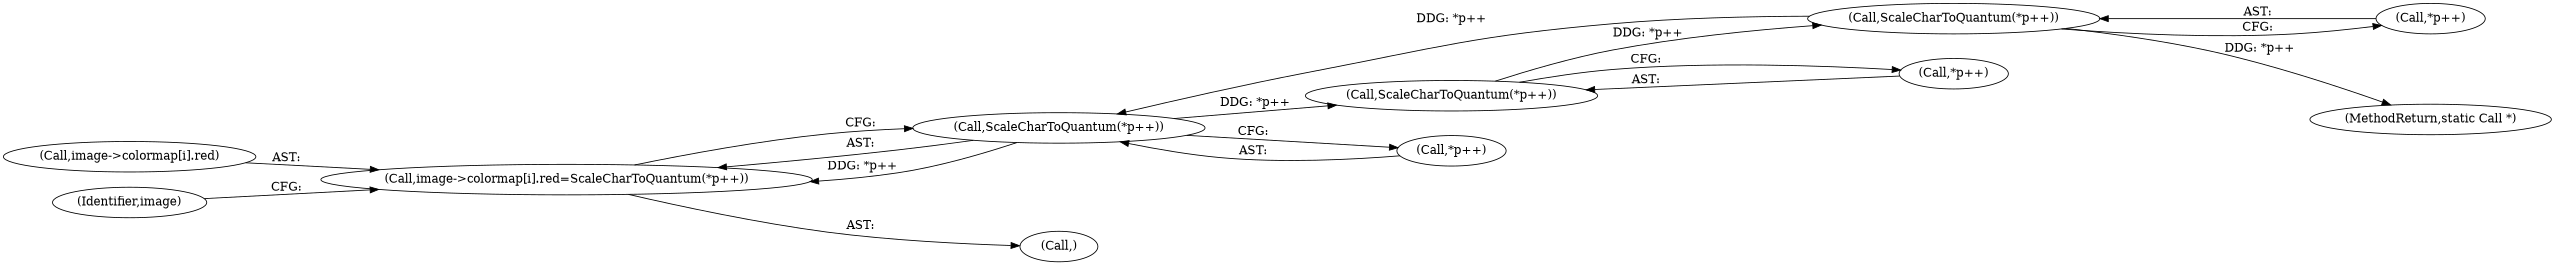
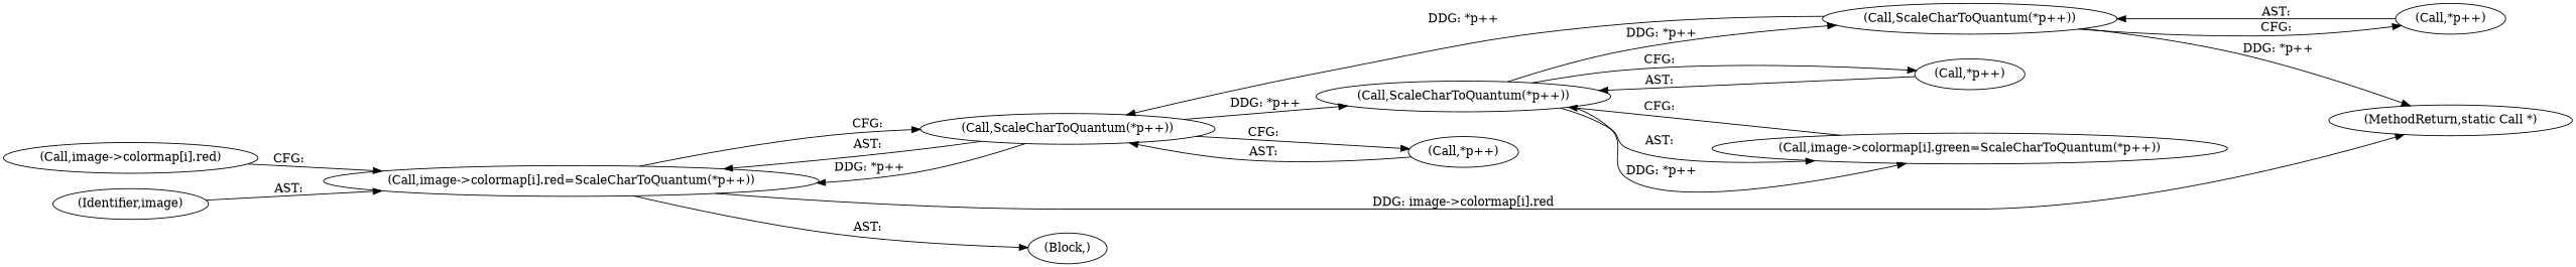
  digraph {
    rankdir=LR
    n1 [label="(Call,image->colormap[i].red=ScaleCharToQuantum(*p++))"]
    n2 [label="(Call,ScaleCharToQuantum(*p++))"]
    n3 [label="(MethodReturn,static Call *)"]
-   n4 [label="(Call,)"]
+   n4 [label="(Block,)"]
    n5 [label="(Call,ScaleCharToQuantum(*p++))"]
    n6 [label="(Call,*p++)"]
    n7 [label="(Call,ScaleCharToQuantum(*p++))"]
    n8 [label="(Call,*p++)"]
+   n9 [label="(Call,image->colormap[i].green=ScaleCharToQuantum(*p++))"]
    n10 [label="(Call,*p++)"]
    n11 [label="(Call,image->colormap[i].red)"]
    n12 [label="(Identifier,image)"]
    n1 -> n2 [label="CFG: "]
+   n1 -> n3 [label="DDG: image->colormap[i].red"]
    n1 -> n4 [label="AST: "]
    n2 -> n1 [label="AST: "]
    n2 -> n1 [label="DDG: *p++"]
    n2 -> n5 [label="DDG: *p++"]
    n2 -> n6 [label="CFG: "]
    n5 -> n7 [label="DDG: *p++"]
    n5 -> n8 [label="CFG: "]
+   n5 -> n9 [label="AST: "]
+   n5 -> n9 [label="DDG: *p++"]
    n6 -> n2 [label="AST: "]
    n7 -> n2 [label="DDG: *p++"]
    n7 -> n3 [label="DDG: *p++"]
    n7 -> n10 [label="CFG: "]
    n8 -> n5 [label="AST: "]
+   n9 -> n5 [label="CFG: "]
    n10 -> n7 [label="AST: "]
-   n11 -> n1 [label="AST: "]
-   n12 -> n1 [label="CFG: "]
+   n11 -> n1 [label="CFG: "]
+   n12 -> n1 [label="AST: "]
  }
